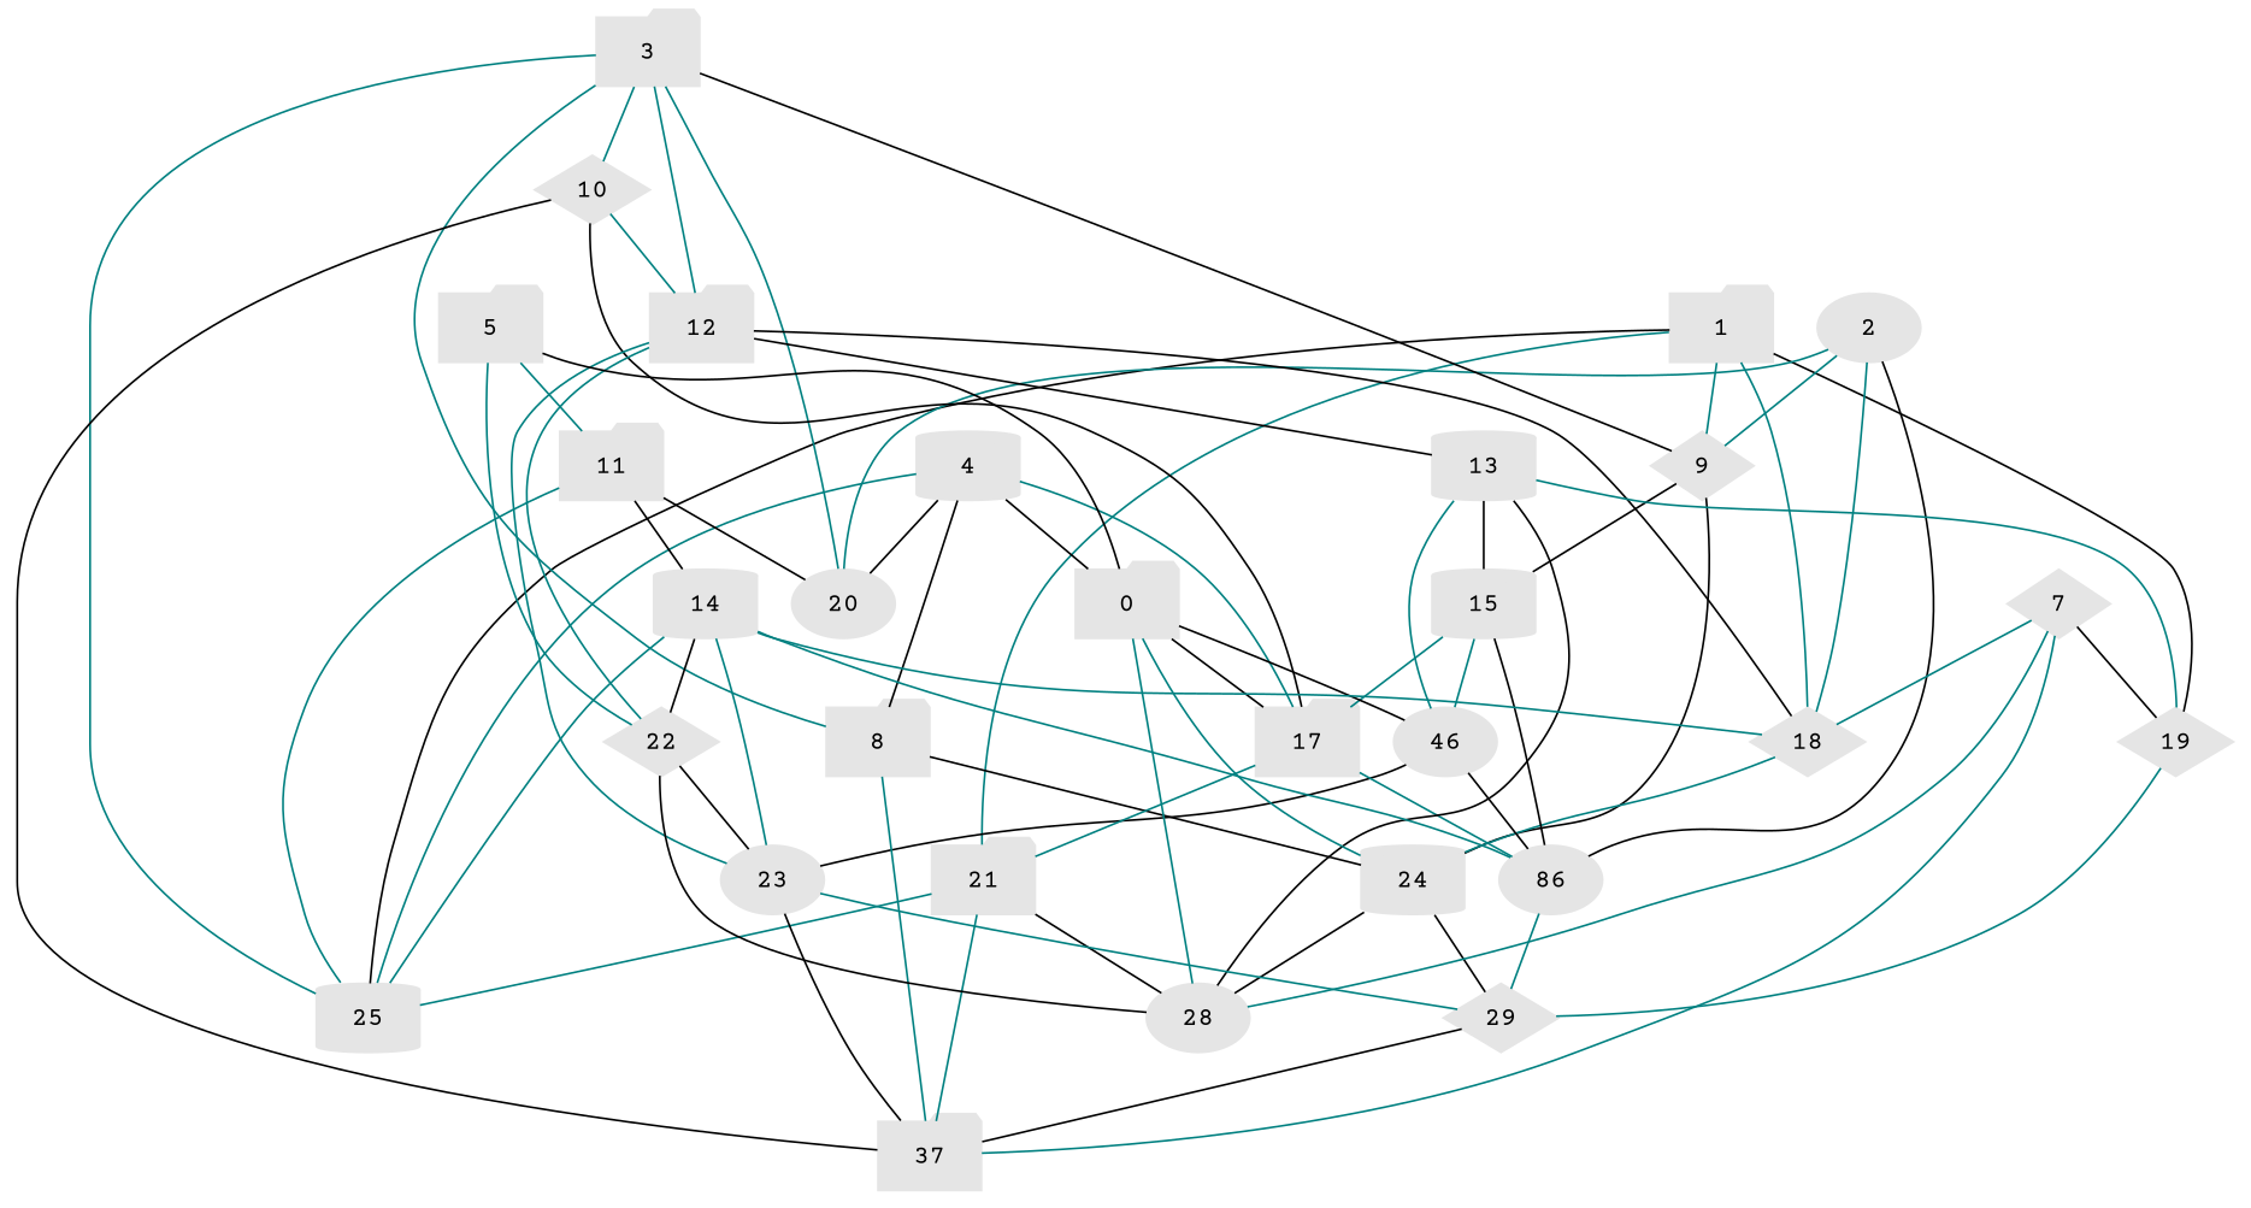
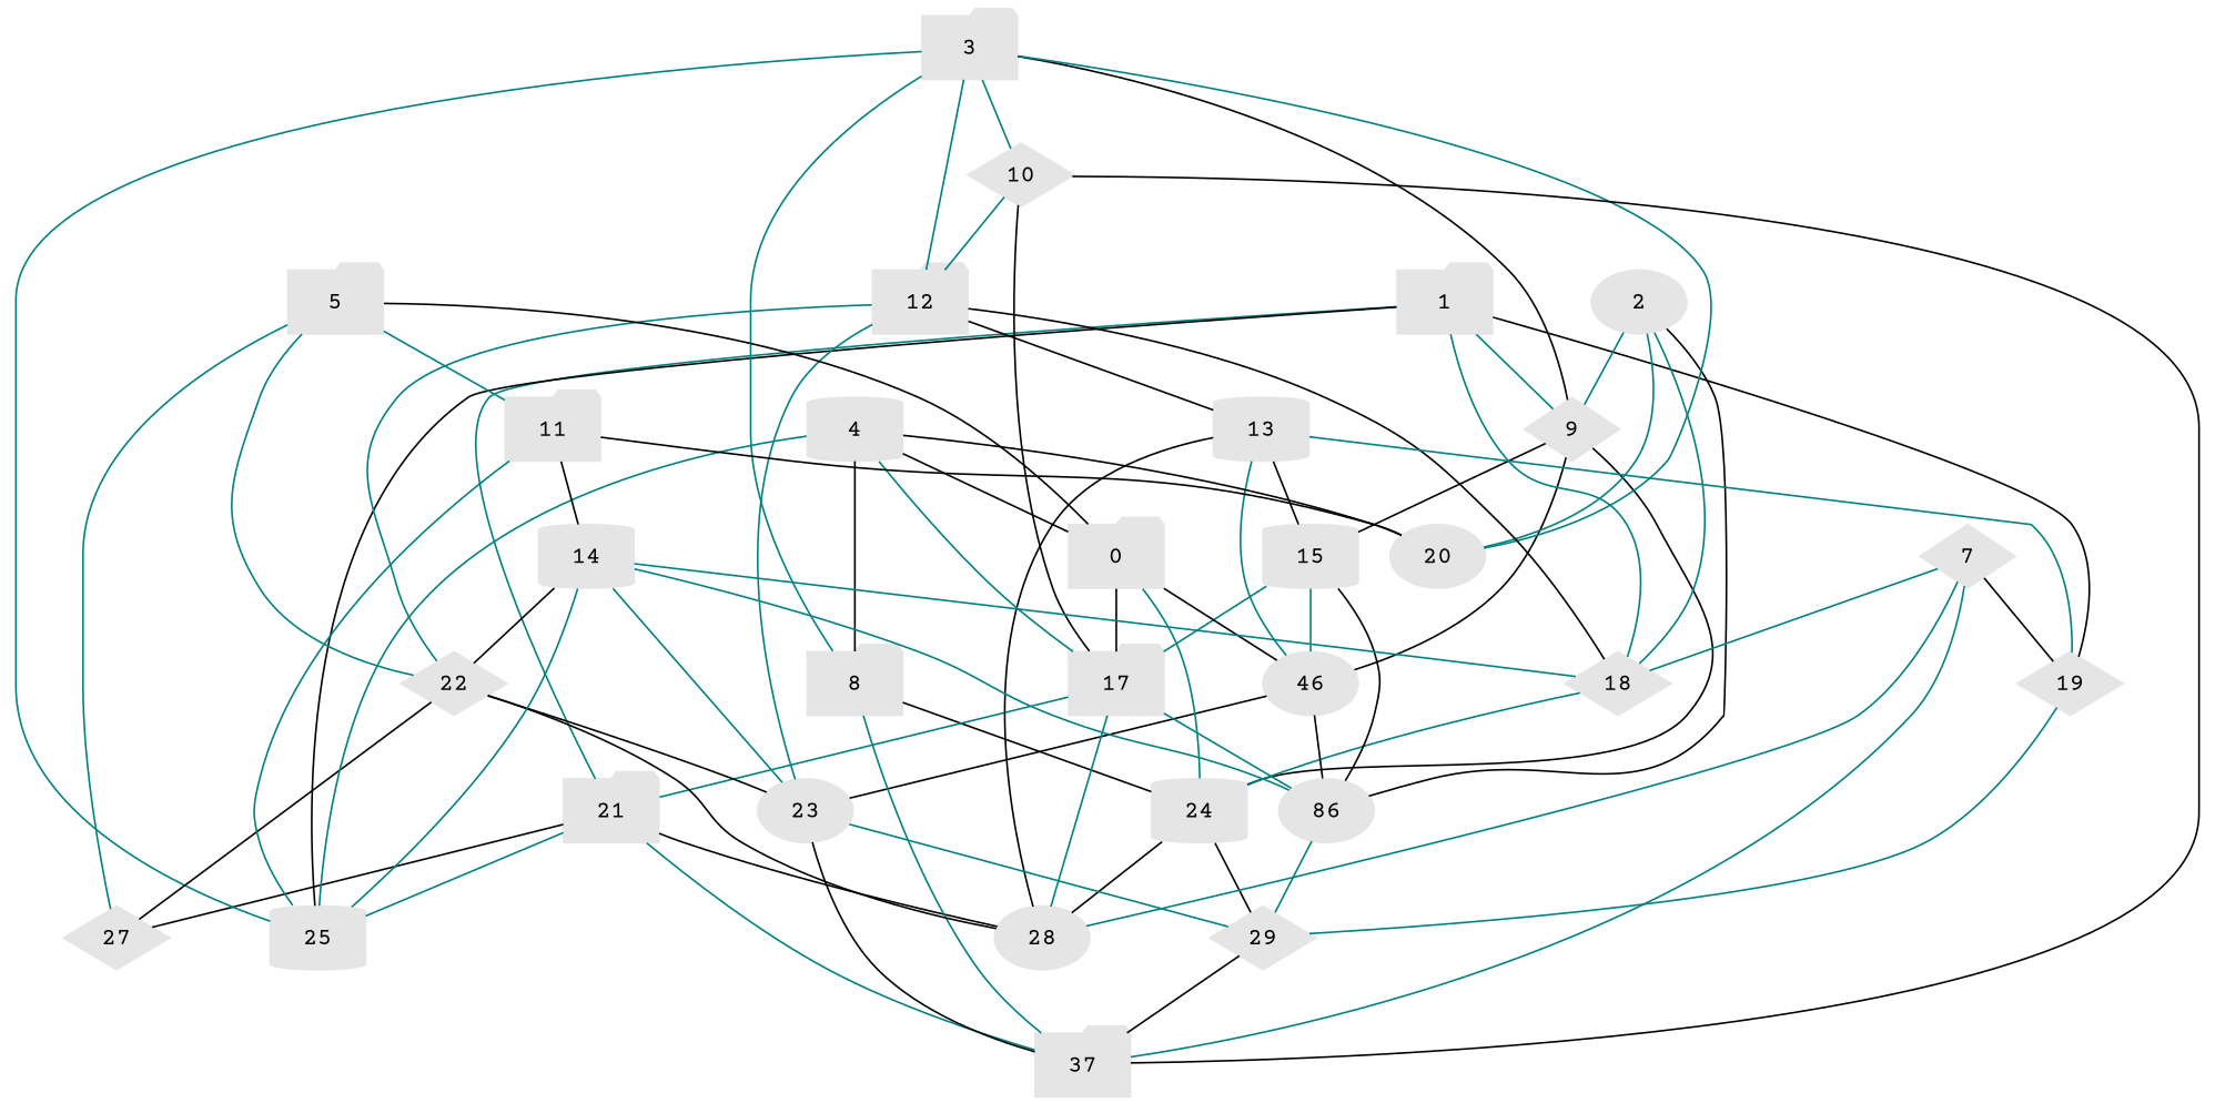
  graph {
    fontname="Courier Prime"
    node [color=gray90 fontname="Courier Prime" shape=folder style=filled]
    edge [color=teal fontname="Courier Prime" weight=1.0]
    9 [shape=diamond]
    1
    18 [shape=diamond]
    19 [shape=diamond]
    21
    25 [shape=cylinder]
    n7 [label=46 shape=ellipse]
    24 [shape=cylinder]
    15 [shape=cylinder]
    29 [shape=diamond]
+   27 [shape=diamond]
    28 [shape=ellipse]
    n13 [label=37]
    2 [shape=ellipse]
    20 [shape=ellipse]
    n16 [label=86 shape=ellipse]
    3
    8
    10 [shape=diamond]
    12
    17
    22 [shape=diamond]
    13 [shape=cylinder]
    23 [shape=ellipse]
    4 [shape=cylinder]
    n26 [label=0]
    5
    11
    14 [shape=cylinder]
    7 [shape=diamond]
+   9 -- n7 [color=black]
    9 -- 24 [color=black]
    9 -- 15 [color=black]
    1 -- 9
    1 -- 18
    1 -- 19 [color=black weight=2.0]
    1 -- 21
    1 -- 25 [color=black]
    18 -- 24
    19 -- 29 [weight=2.0]
    21 -- 25
+   21 -- 27 [color=black]
    21 -- 28 [color=black]
    21 -- n13
    n7 -- n16 [color=black]
    n7 -- 23 [color=black]
    24 -- 29 [color=black]
    24 -- 28 [color=black]
    15 -- n7
    15 -- n16 [color=black]
    15 -- 17
    29 -- n13 [color=black]
    2 -- 9
    2 -- 18
    2 -- 20
    2 -- n16 [color=black]
    n16 -- 29
    3 -- 9 [color=black]
    3 -- 25
    3 -- 20
    3 -- 8
    3 -- 10
    3 -- 12
    8 -- 24 [color=black]
    8 -- n13
    10 -- n13 [color=black]
    10 -- 12
    10 -- 17 [color=black]
    12 -- 18 [color=black]
    12 -- 22
    12 -- 13 [color=black]
    12 -- 23
    17 -- 21
    17 -- n16
+   22 -- 27 [color=black]
    22 -- 28 [color=black]
    22 -- 23 [color=black]
    13 -- 19
    13 -- n7
    13 -- 15 [color=black weight=2.0]
    13 -- 28 [color=black]
    23 -- 29
    23 -- n13 [color=black]
    4 -- 25
    4 -- 20 [color=black weight=2.0]
    4 -- 8 [color=black]
    4 -- 17
    4 -- n26 [color=black]
    n26 -- n7 [color=black]
    n26 -- 24
-   n26 -- 28
+   17 -- 28
    n26 -- 17 [color=black]
+   5 -- 27 [weight=2.0]
    5 -- 22
    5 -- n26 [color=black]
    5 -- 11 [weight=2.0]
    11 -- 25
    11 -- 20 [color=black weight=2.0]
    11 -- 14 [color=black]
    14 -- 18
    14 -- 25
    14 -- n16
    14 -- 22 [color=black]
    14 -- 23
    7 -- 18
    7 -- 19 [color=black]
    7 -- 28
    7 -- n13
  }
